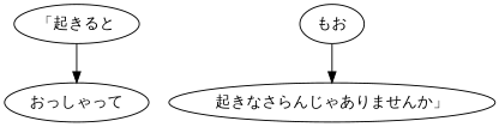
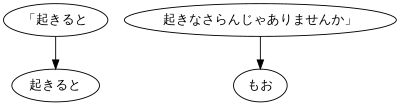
  digraph {
    n1 [label="「起きると"]
-   n2 [label="おっしゃって"]
+   n2 [label="起きると"]
    n3 [label="起きなさらんじゃありませんか」"]
    n4 [label="もお"]
    n1 -> n2
-   n4 -> n3
+   n3 -> n4
  }
